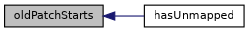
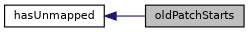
  digraph {
    rankdir=LR
    node [color=black fontname=Helvetica fontsize=10 shape=record]
    n1 [fillcolor=grey75 fontcolor=black height=0.2 label=oldPatchStarts style=filled width=0.4]
    n2 [height=0.2 label=hasUnmapped width=0.4]
-   n1 -> n2 [color=midnightblue dir=back fontname=Helvetica fontsize=10 labelfontname=Helvetica labelfontsize=10 style=solid]
+   n2 -> n1 [color=midnightblue dir=back fontname=Helvetica fontsize=10 labelfontname=Helvetica labelfontsize=10 style=solid]
  }
